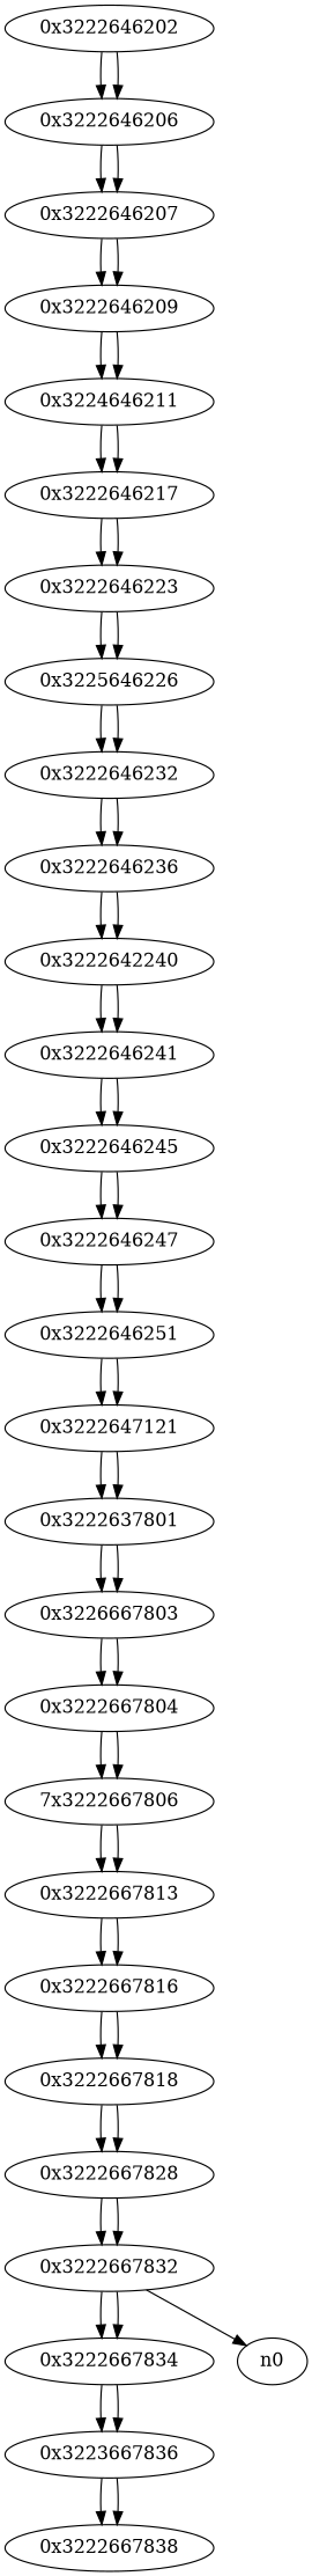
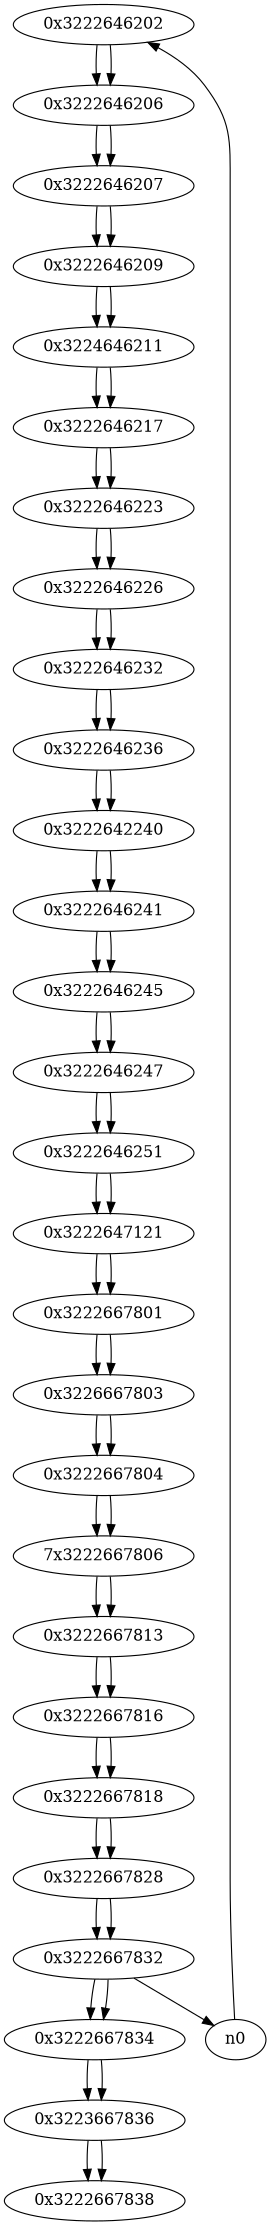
  digraph {
    n1 [label="0x3222646202"]
    n2 [label="0x3222646206"]
    n3 [label="0x3222646207"]
    n4 [label="0x3222646209"]
    n5 [label="0x3224646211"]
    n6 [label="0x3222646217"]
    n7 [label="0x3222646223"]
-   n8 [label="0x3225646226"]
+   n8 [label="0x3222646226"]
    n9 [label="0x3222646232"]
    n10 [label="0x3222646236"]
    n11 [label="0x3222642240"]
    n12 [label="0x3222646241"]
    n13 [label="0x3222646245"]
    n14 [label="0x3222646247"]
    n15 [label="0x3222646251"]
    n16 [label="0x3222647121"]
-   n17 [label="0x3222637801"]
+   n17 [label="0x3222667801"]
    n18 [label="0x3226667803"]
    n19 [label="0x3222667804"]
    n20 [label="7x3222667806"]
    n21 [label="0x3222667813"]
    n22 [label="0x3222667816"]
    n23 [label="0x3222667818"]
    n24 [label="0x3222667828"]
    n25 [label="0x3222667832"]
    n26 [label="0x3222667834"]
    n0
    n27 [label="0x3223667836"]
    n28 [label="0x3222667838"]
    n1 -> n2
    n1 -> n2
    n2 -> n3
    n2 -> n3
    n3 -> n4
    n3 -> n4
    n4 -> n5
    n4 -> n5
    n5 -> n6
    n5 -> n6
    n6 -> n7
    n6 -> n7
    n7 -> n8
    n7 -> n8
    n8 -> n9
    n8 -> n9
    n9 -> n10
    n9 -> n10
    n10 -> n11
    n10 -> n11
    n11 -> n12
    n11 -> n12
    n12 -> n13
    n12 -> n13
    n13 -> n14
    n13 -> n14
    n14 -> n15
    n14 -> n15
    n15 -> n16
    n15 -> n16
    n16 -> n17
    n16 -> n17
    n17 -> n18
    n17 -> n18
    n18 -> n19
    n18 -> n19
    n19 -> n20
    n19 -> n20
    n20 -> n21
    n20 -> n21
    n21 -> n22
    n21 -> n22
    n22 -> n23
    n22 -> n23
    n23 -> n24
    n23 -> n24
    n24 -> n25
    n24 -> n25
    n25 -> n26
    n25 -> n26
    n25 -> n0
    n26 -> n27
    n26 -> n27
+   n0 -> n1
    n27 -> n28
    n27 -> n28
  }
